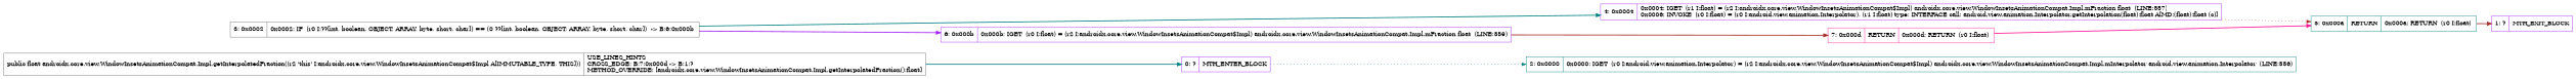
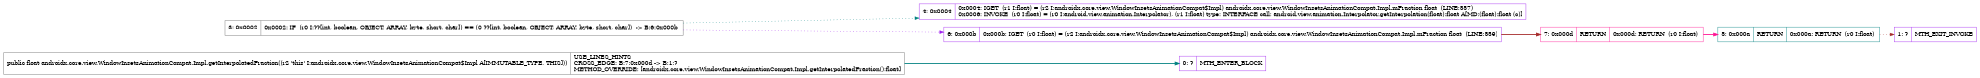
  digraph {
    rankdir=LR
    node [color=purple shape=record]
    edge [color=teal style=dotted]
    n1 [label="{0\:\ ?|MTH_ENTER_BLOCK\l}"]
-   n2 [color=teal label="{2\:\ 0x0000|0x0000: IGET  (r0 I:android.view.animation.Interpolator) = (r2 I:androidx.core.view.WindowInsetsAnimationCompat$Impl) androidx.core.view.WindowInsetsAnimationCompat.Impl.mInterpolator android.view.animation.Interpolator  (LINE:556)\l}"]
    n3 [color=gray40 label="{3\:\ 0x0002|0x0002: IF  (r0 I:??[int, boolean, OBJECT, ARRAY, byte, short, char]) == (0 ??[int, boolean, OBJECT, ARRAY, byte, short, char])  \-\> B:6:0x000b \l}"]
    n4 [label="{4\:\ 0x0004|0x0004: IGET  (r1 I:float) = (r2 I:androidx.core.view.WindowInsetsAnimationCompat$Impl) androidx.core.view.WindowInsetsAnimationCompat.Impl.mFraction float  (LINE:557)\l0x0006: INVOKE  (r0 I:float) = (r0 I:android.view.animation.Interpolator), (r1 I:float) type: INTERFACE call: android.view.animation.Interpolator.getInterpolation(float):float A[MD:(float):float (c)]\l}"]
    n5 [label="{6\:\ 0x000b|0x000b: IGET  (r0 I:float) = (r2 I:androidx.core.view.WindowInsetsAnimationCompat$Impl) androidx.core.view.WindowInsetsAnimationCompat.Impl.mFraction float  (LINE:559)\l}"]
    n6 [color=teal label="{5\:\ 0x000a|RETURN\l|0x000a: RETURN  (r0 I:float) \l}"]
    n7 [color=deeppink label="{7\:\ 0x000d|RETURN\l|0x000d: RETURN  (r0 I:float) \l}"]
-   n8 [label="{1\:\ ?|MTH_EXIT_BLOCK\l}"]
+   n8 [label="{1\:\ ?|MTH_EXIT_INVOKE\l}"]
    n9 [color=gray40 label="{public float androidx.core.view.WindowInsetsAnimationCompat.Impl.getInterpolatedFraction((r2 'this' I:androidx.core.view.WindowInsetsAnimationCompat$Impl A[IMMUTABLE_TYPE, THIS]))  | USE_LINES_HINTS\lCROSS_EDGE: B:7:0x000d \-\> B:1:?\lMETHOD_OVERRIDE: [androidx.core.view.WindowInsetsAnimationCompat.Impl.getInterpolatedFraction():float]\l}"]
-   n1 -> n2
-   n3 -> n4 [style=bold]
-   n3 -> n5 [color=purple style=bold]
-   n4 -> n6 [color=brown]
+   n3 -> n4
+   n3 -> n5 [color=purple]
    n5 -> n7 [color=brown style=bold]
-   n6 -> n8 [color=brown style=bold]
+   n6 -> n8 [color=brown]
    n7 -> n6 [color=deeppink style=bold]
    n9 -> n1 [style=bold]
  }
